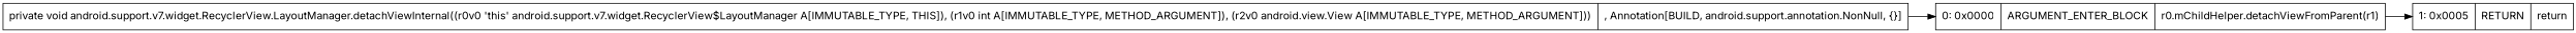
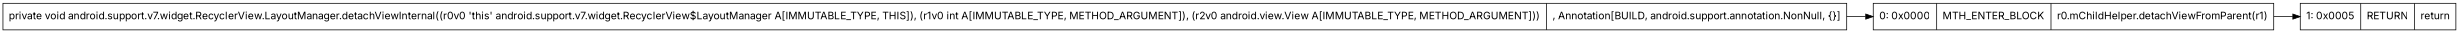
  digraph {
    rankdir=LR
    fontname=Inter
    node [shape=record fontname=Inter]
    edge [fontname=Inter]
-   n1 [label="{0\:\ 0x0000|ARGUMENT_ENTER_BLOCK\l|r0.mChildHelper.detachViewFromParent(r1)\l}"]
+   n1 [label="{0\:\ 0x0000|MTH_ENTER_BLOCK\l|r0.mChildHelper.detachViewFromParent(r1)\l}"]
    n2 [label="{1\:\ 0x0005|RETURN\l|return\l}"]
    n3 [label="{private void android.support.v7.widget.RecyclerView.LayoutManager.detachViewInternal((r0v0 'this' android.support.v7.widget.RecyclerView$LayoutManager A[IMMUTABLE_TYPE, THIS]), (r1v0 int A[IMMUTABLE_TYPE, METHOD_ARGUMENT]), (r2v0 android.view.View A[IMMUTABLE_TYPE, METHOD_ARGUMENT]))  | , Annotation[BUILD, android.support.annotation.NonNull, \{\}]\l}"]
    n1 -> n2
    n3 -> n1
  }
